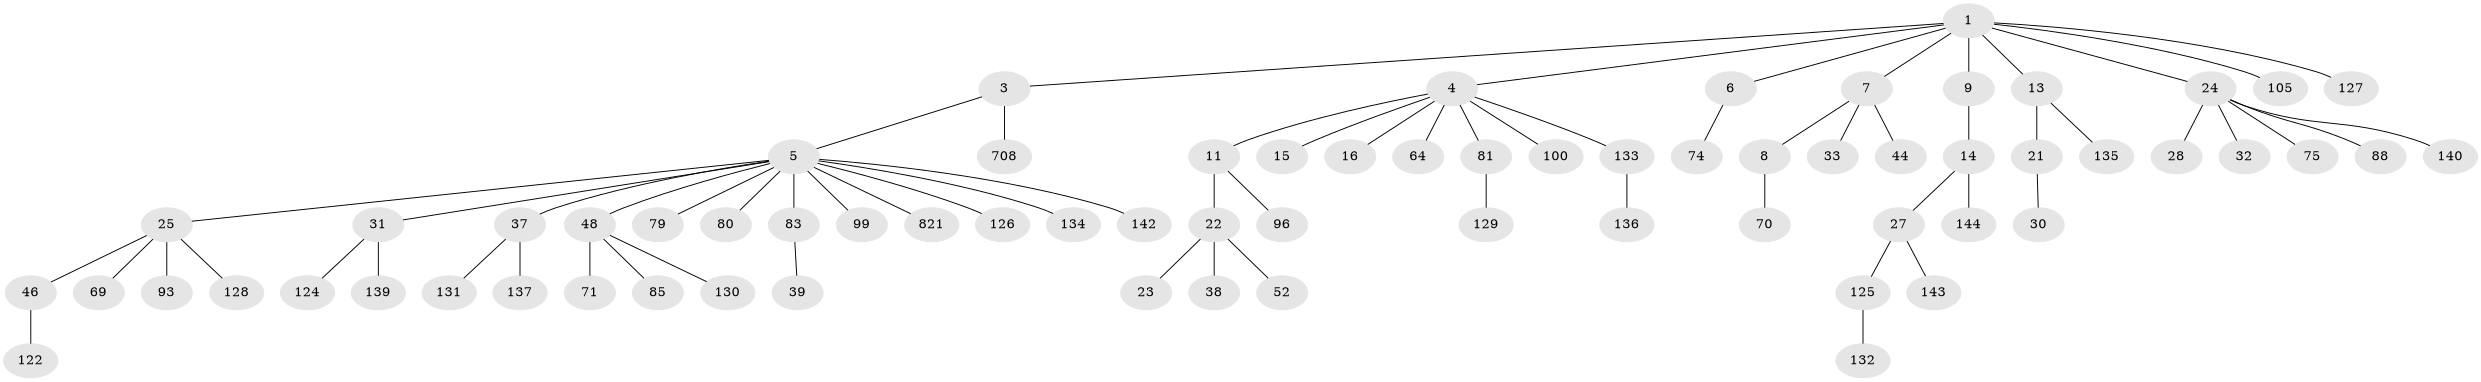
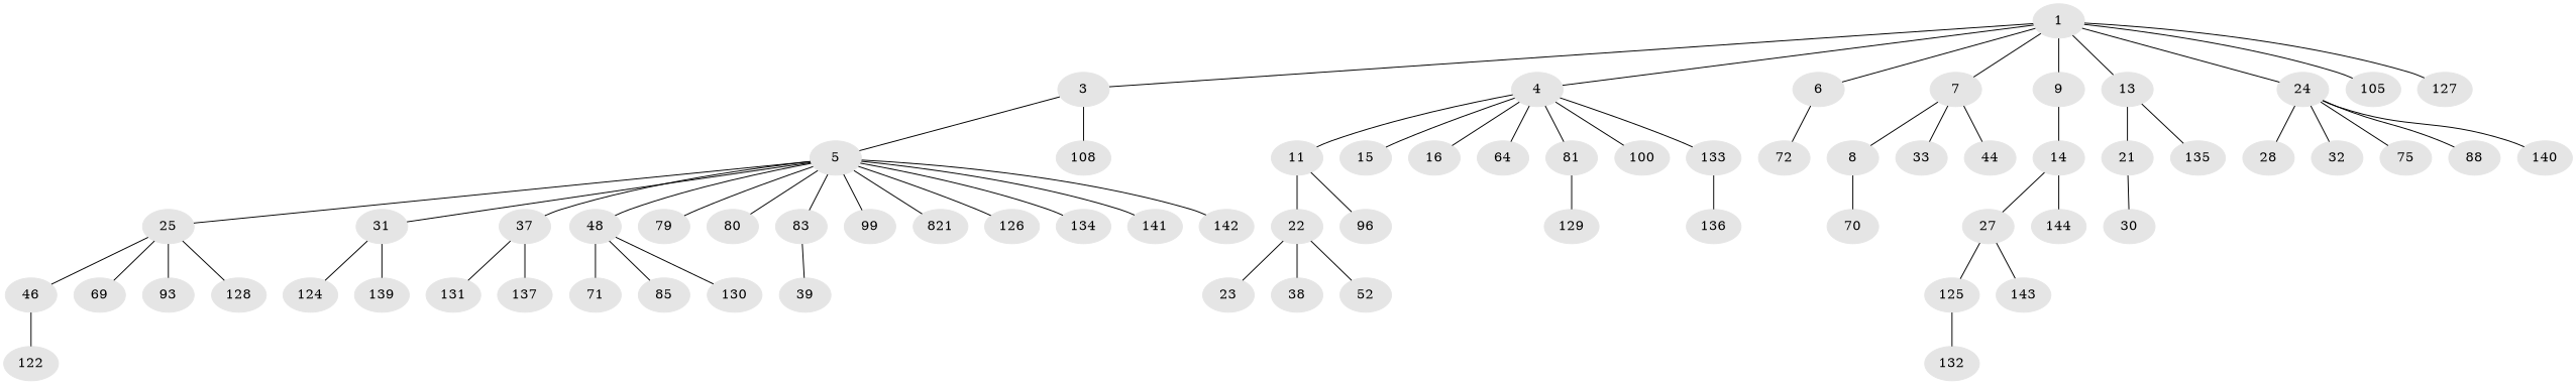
  graph {
    node [color=gray90 style=filled]
    1 [super="+2+82+84"]
    3 [super="+26"]
    4 [super="+29"]
    6
    7 [super="+17"]
    9
    13
    24 [super="+73+63+111"]
    105
    127
    5 [super="+10+19+12"]
-   108 [label=708]
+   108
    11 [super="+120+92+35"]
    15 [super="+42"]
    16 [super="+98"]
    64
    81
    100
    133
-   74
+   74 [label=72]
    8 [super="+34"]
    33 [super="+55"]
    44 [super="+107"]
    14 [super="+57+123+56"]
    21 [super="+62"]
    135
    28
    32 [super="+94+90"]
    75
    88
    140
    25 [super="+61+60+40"]
    31 [super="+54+119"]
    37 [super="+78"]
    48 [super="+65+116+53"]
    79
    80
    83
    99
    n40 [label=821]
    126
    134
+   141
    142
    22 [super="+47"]
    96
    129
    136
    46 [super="+110"]
    69
    93
    128
    124
    139
    131
    137
    39 [super="+58"]
    71
    85 [super="+118"]
    130
    70
    27 [super="+50+76"]
    144
    23 [super="+87"]
    38 [super="+68"]
    52 [super="+101"]
    30 [super="+49"]
    125
    143
    122
    132
    1 -- 3
    1 -- 4
    1 -- 6
    1 -- 7
    1 -- 9
    1 -- 13
    1 -- 24
    1 -- 105
    1 -- 127
    3 -- 5
    3 -- 108
    4 -- 11
    4 -- 15
    4 -- 16
    4 -- 64
    4 -- 81
    4 -- 100
    4 -- 133
    6 -- 74
    7 -- 8
    7 -- 33
    7 -- 44
    9 -- 14
    13 -- 21
    13 -- 135
    24 -- 28
    24 -- 32
    24 -- 75
    24 -- 88
    24 -- 140
    5 -- 25
    5 -- 31
    5 -- 37
    5 -- 48
    5 -- 79
    5 -- 80
    5 -- 83
    5 -- 99
    5 -- n40
    5 -- 126
    5 -- 134
+   5 -- 141
    5 -- 142
    11 -- 22
    11 -- 96
    81 -- 129
    133 -- 136
    8 -- 70
    14 -- 27
    14 -- 144
    21 -- 30
    25 -- 46
    25 -- 69
    25 -- 93
    25 -- 128
    31 -- 124
    31 -- 139
    37 -- 131
    37 -- 137
    48 -- 71
    48 -- 85
    48 -- 130
    83 -- 39
    22 -- 23
    22 -- 38
    22 -- 52
    46 -- 122
    27 -- 125
    27 -- 143
    125 -- 132
  }
